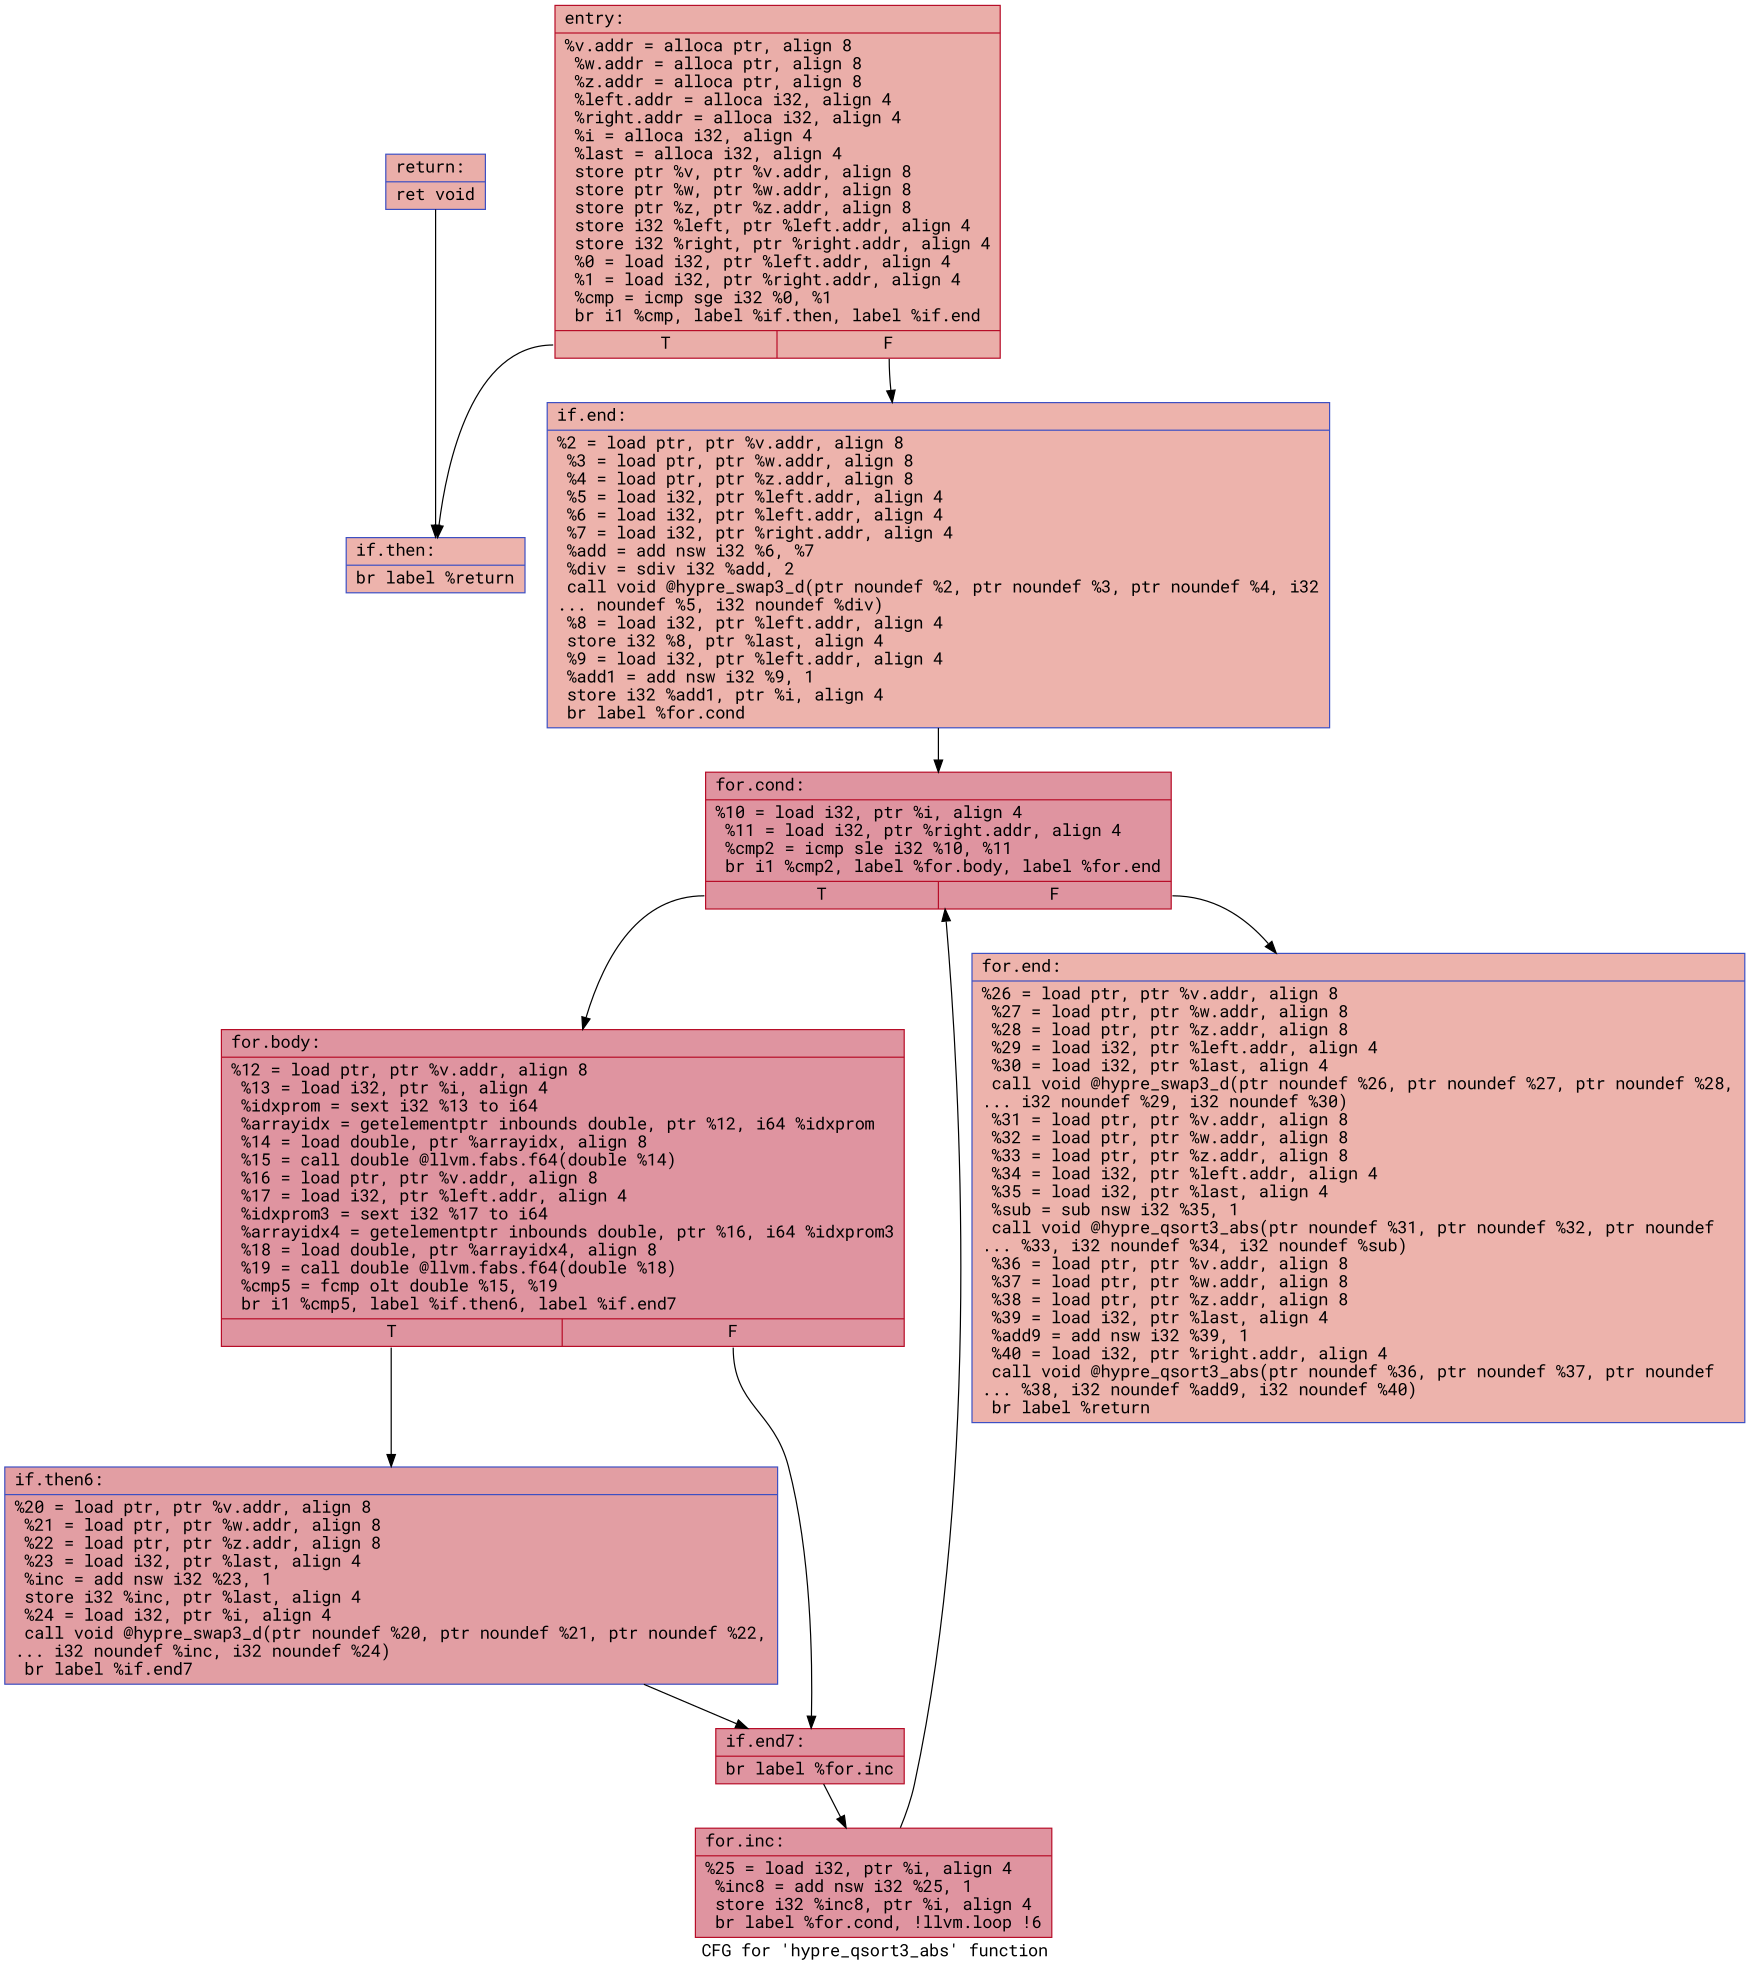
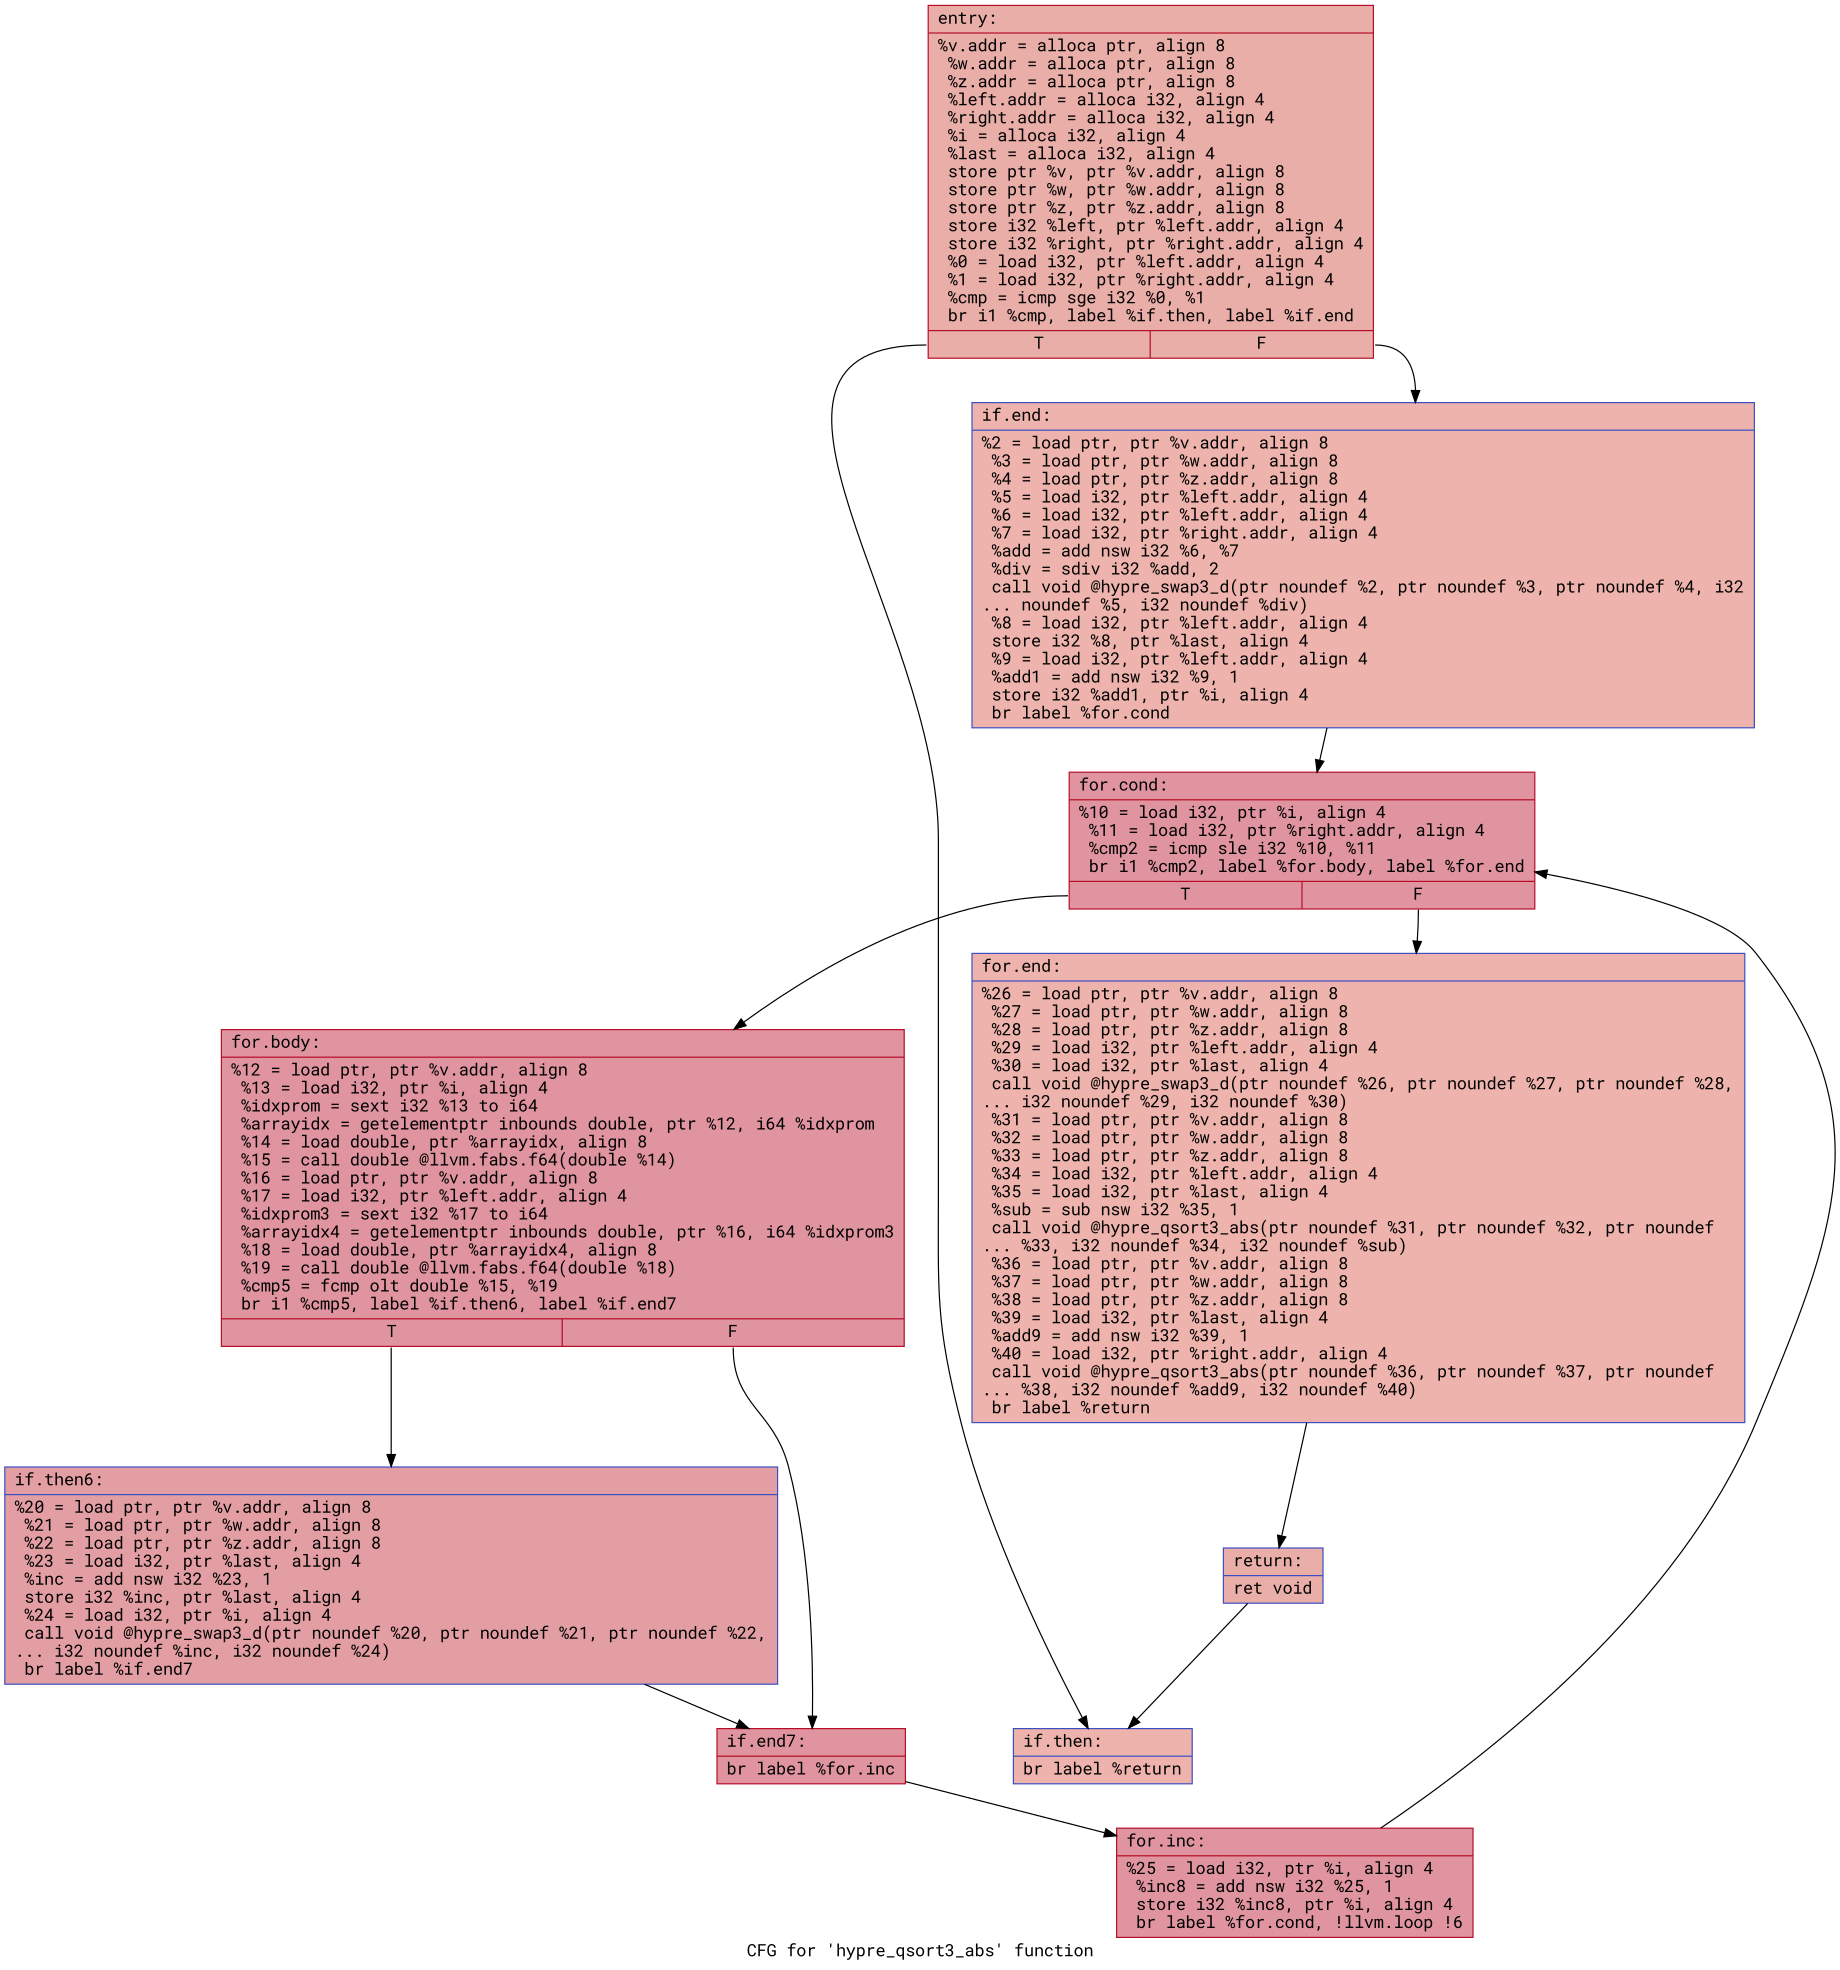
  digraph {
    fontname="Roboto Mono"
    label="CFG for 'hypre_qsort3_abs' function"
    node [color="#b70d28ff" fillcolor="#b70d2870" fontname="Roboto Mono" shape=record style=filled]
    edge [fontname="Roboto Mono"]
    n1 [fillcolor="#d0473d70" label="{entry:\l|  %v.addr = alloca ptr, align 8\l  %w.addr = alloca ptr, align 8\l  %z.addr = alloca ptr, align 8\l  %left.addr = alloca i32, align 4\l  %right.addr = alloca i32, align 4\l  %i = alloca i32, align 4\l  %last = alloca i32, align 4\l  store ptr %v, ptr %v.addr, align 8\l  store ptr %w, ptr %w.addr, align 8\l  store ptr %z, ptr %z.addr, align 8\l  store i32 %left, ptr %left.addr, align 4\l  store i32 %right, ptr %right.addr, align 4\l  %0 = load i32, ptr %left.addr, align 4\l  %1 = load i32, ptr %right.addr, align 4\l  %cmp = icmp sge i32 %0, %1\l  br i1 %cmp, label %if.then, label %if.end\l|{<s0>T|<s1>F}}"]
    n2 [color="#3d50c3ff" fillcolor="#d6524470" label="{if.then:\l|  br label %return\l}"]
    n3 [color="#3d50c3ff" fillcolor="#d6524470" label="{if.end:\l|  %2 = load ptr, ptr %v.addr, align 8\l  %3 = load ptr, ptr %w.addr, align 8\l  %4 = load ptr, ptr %z.addr, align 8\l  %5 = load i32, ptr %left.addr, align 4\l  %6 = load i32, ptr %left.addr, align 4\l  %7 = load i32, ptr %right.addr, align 4\l  %add = add nsw i32 %6, %7\l  %div = sdiv i32 %add, 2\l  call void @hypre_swap3_d(ptr noundef %2, ptr noundef %3, ptr noundef %4, i32\l... noundef %5, i32 noundef %div)\l  %8 = load i32, ptr %left.addr, align 4\l  store i32 %8, ptr %last, align 4\l  %9 = load i32, ptr %left.addr, align 4\l  %add1 = add nsw i32 %9, 1\l  store i32 %add1, ptr %i, align 4\l  br label %for.cond\l}"]
    n4 [label="{for.cond:\l|  %10 = load i32, ptr %i, align 4\l  %11 = load i32, ptr %right.addr, align 4\l  %cmp2 = icmp sle i32 %10, %11\l  br i1 %cmp2, label %for.body, label %for.end\l|{<s0>T|<s1>F}}"]
    n5 [color="#3d50c3ff" fillcolor="#d0473d70" label="{return:\l|  ret void\l}"]
    n6 [label="{for.body:\l|  %12 = load ptr, ptr %v.addr, align 8\l  %13 = load i32, ptr %i, align 4\l  %idxprom = sext i32 %13 to i64\l  %arrayidx = getelementptr inbounds double, ptr %12, i64 %idxprom\l  %14 = load double, ptr %arrayidx, align 8\l  %15 = call double @llvm.fabs.f64(double %14)\l  %16 = load ptr, ptr %v.addr, align 8\l  %17 = load i32, ptr %left.addr, align 4\l  %idxprom3 = sext i32 %17 to i64\l  %arrayidx4 = getelementptr inbounds double, ptr %16, i64 %idxprom3\l  %18 = load double, ptr %arrayidx4, align 8\l  %19 = call double @llvm.fabs.f64(double %18)\l  %cmp5 = fcmp olt double %15, %19\l  br i1 %cmp5, label %if.then6, label %if.end7\l|{<s0>T|<s1>F}}"]
    n7 [color="#3d50c3ff" fillcolor="#d6524470" label="{for.end:\l|  %26 = load ptr, ptr %v.addr, align 8\l  %27 = load ptr, ptr %w.addr, align 8\l  %28 = load ptr, ptr %z.addr, align 8\l  %29 = load i32, ptr %left.addr, align 4\l  %30 = load i32, ptr %last, align 4\l  call void @hypre_swap3_d(ptr noundef %26, ptr noundef %27, ptr noundef %28,\l... i32 noundef %29, i32 noundef %30)\l  %31 = load ptr, ptr %v.addr, align 8\l  %32 = load ptr, ptr %w.addr, align 8\l  %33 = load ptr, ptr %z.addr, align 8\l  %34 = load i32, ptr %left.addr, align 4\l  %35 = load i32, ptr %last, align 4\l  %sub = sub nsw i32 %35, 1\l  call void @hypre_qsort3_abs(ptr noundef %31, ptr noundef %32, ptr noundef\l... %33, i32 noundef %34, i32 noundef %sub)\l  %36 = load ptr, ptr %v.addr, align 8\l  %37 = load ptr, ptr %w.addr, align 8\l  %38 = load ptr, ptr %z.addr, align 8\l  %39 = load i32, ptr %last, align 4\l  %add9 = add nsw i32 %39, 1\l  %40 = load i32, ptr %right.addr, align 4\l  call void @hypre_qsort3_abs(ptr noundef %36, ptr noundef %37, ptr noundef\l... %38, i32 noundef %add9, i32 noundef %40)\l  br label %return\l}"]
    n8 [color="#3d50c3ff" fillcolor="#be242e70" label="{if.then6:\l|  %20 = load ptr, ptr %v.addr, align 8\l  %21 = load ptr, ptr %w.addr, align 8\l  %22 = load ptr, ptr %z.addr, align 8\l  %23 = load i32, ptr %last, align 4\l  %inc = add nsw i32 %23, 1\l  store i32 %inc, ptr %last, align 4\l  %24 = load i32, ptr %i, align 4\l  call void @hypre_swap3_d(ptr noundef %20, ptr noundef %21, ptr noundef %22,\l... i32 noundef %inc, i32 noundef %24)\l  br label %if.end7\l}"]
    n9 [label="{if.end7:\l|  br label %for.inc\l}"]
    n10 [label="{for.inc:\l|  %25 = load i32, ptr %i, align 4\l  %inc8 = add nsw i32 %25, 1\l  store i32 %inc8, ptr %i, align 4\l  br label %for.cond, !llvm.loop !6\l}"]
    n1 -> n2 [tailport=s0]
    n1 -> n3 [tailport=s1]
    n3 -> n4
    n4 -> n6 [tailport=s0]
    n4 -> n7 [tailport=s1]
    n5 -> n2
    n6 -> n8 [tailport=s0]
    n6 -> n9 [tailport=s1]
+   n7 -> n5
    n8 -> n9
    n9 -> n10
    n10 -> n4
  }
